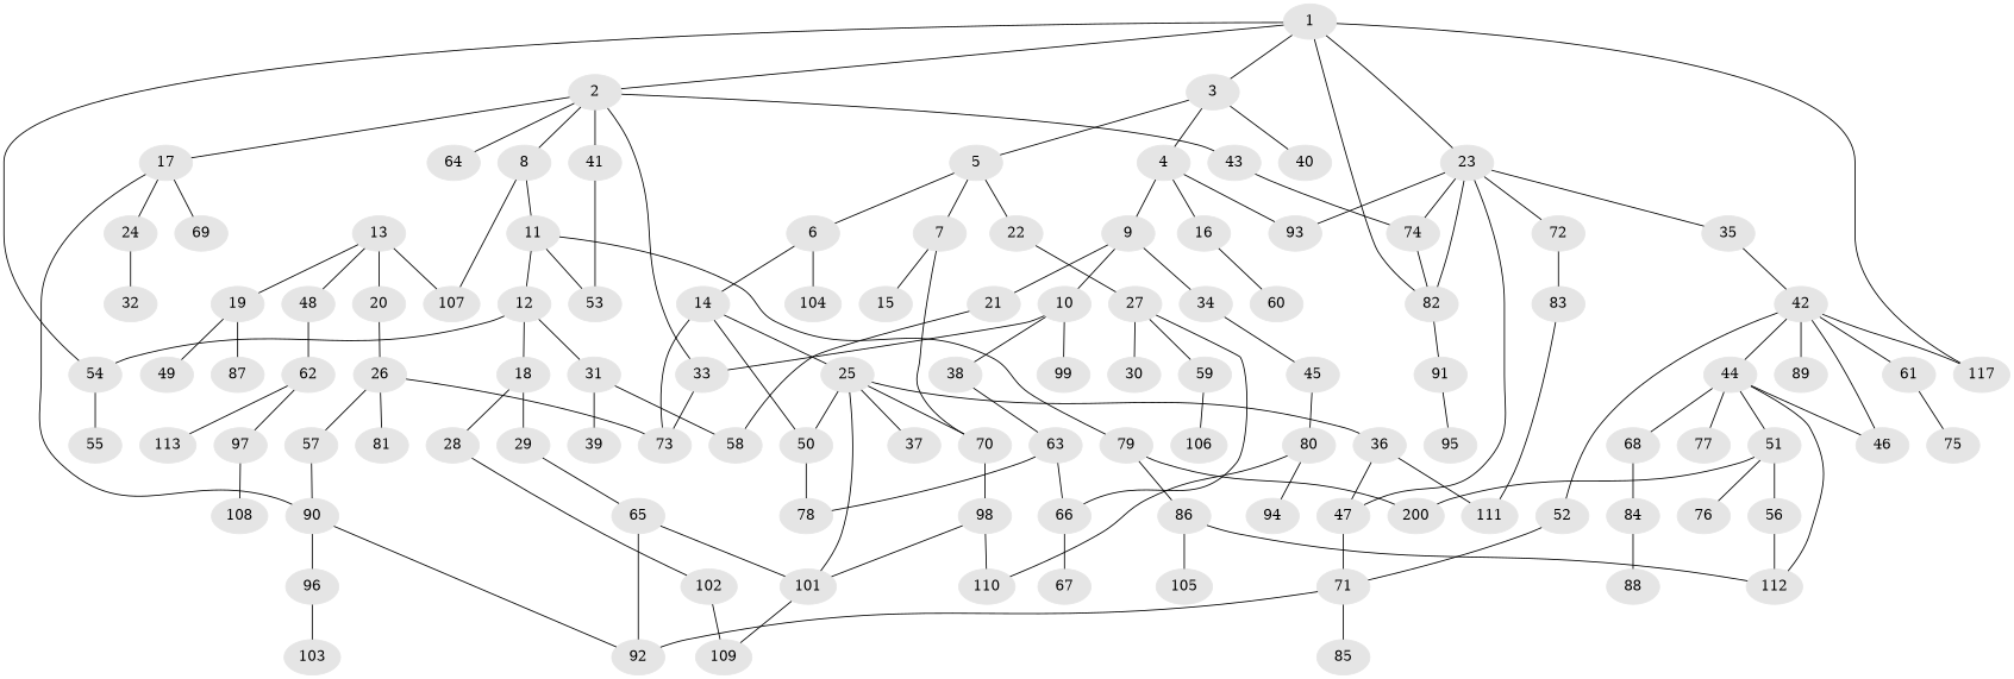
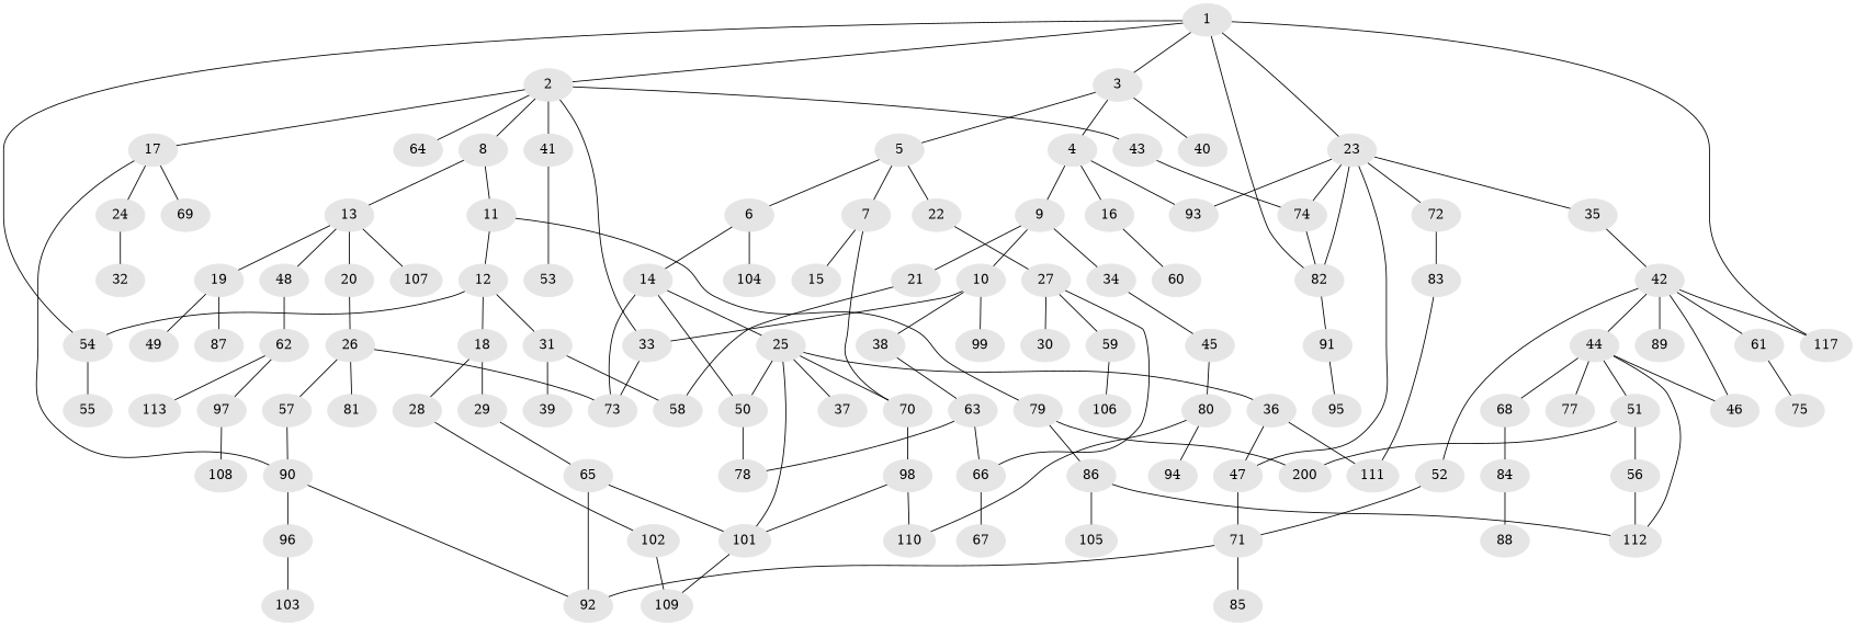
  graph {
    node [color=gray90 style=filled]
    1
    2
    3
    23
    54
    82
    n7 [label=117]
    8
    17
    33
    41
    64
    43
    4
    5
    40
    93
    35
    47
    72
    74
    55
    91
    11
    13
    24
    69
    90
    73
    53
    9
    16
    6
    7
    22
    10
    21
    34
    60
    14
    104
    15
    70
    27
    25
    50
    98
    12
    79
    19
    20
    48
    107
    38
    99
    58
    45
    63
    18
    31
    n61 [label=200]
    86
    28
    29
    39
    49
    87
    26
    62
    36
    37
    101
    78
    32
    92
    96
    102
    65
    57
    81
    30
    59
    66
    42
    71
    83
    111
    109
    106
    67
    80
    44
    46
    52
    61
    89
    51
    68
    77
    112
    75
    56
-   76
    84
    94
    110
    85
    97
    113
    108
    88
    105
    95
    103
    1 -- 2
    1 -- 3
    1 -- 23
    1 -- 54
    1 -- 82
    1 -- n7
    2 -- 8
    2 -- 17
    2 -- 33
    2 -- 41
    2 -- 64
    2 -- 43
    3 -- 4
    3 -- 5
    3 -- 40
    23 -- 82
    23 -- 93
    23 -- 35
    23 -- 47
    23 -- 72
    23 -- 74
    54 -- 55
    82 -- 91
    8 -- 11
-   8 -- 107
+   8 -- 13
    17 -- 24
    17 -- 69
    17 -- 90
    33 -- 73
    41 -- 53
    43 -- 74
    4 -- 93
    4 -- 9
    4 -- 16
    5 -- 6
    5 -- 7
    5 -- 22
    35 -- 42
    47 -- 71
    72 -- 83
    74 -- 82
    91 -- 95
-   11 -- 53
    11 -- 12
    11 -- 79
    13 -- 19
    13 -- 20
    13 -- 48
    13 -- 107
    24 -- 32
    90 -- 92
    90 -- 96
    9 -- 10
    9 -- 21
    9 -- 34
    16 -- 60
    6 -- 14
    6 -- 104
    7 -- 15
    7 -- 70
    22 -- 27
    10 -- 33
    10 -- 38
    10 -- 99
    21 -- 58
    34 -- 45
    14 -- 73
    14 -- 25
    14 -- 50
    70 -- 98
    27 -- 30
    27 -- 59
    27 -- 66
    25 -- 70
    25 -- 50
    25 -- 36
    25 -- 37
    25 -- 101
    50 -- 78
    98 -- 101
    98 -- 110
    12 -- 54
    12 -- 18
    12 -- 31
    79 -- n61
    79 -- 86
    19 -- 49
    19 -- 87
    20 -- 26
    48 -- 62
    38 -- 63
    45 -- 80
    63 -- 78
    63 -- 66
    18 -- 28
    18 -- 29
    31 -- 58
    31 -- 39
    86 -- 112
    86 -- 105
    28 -- 102
    29 -- 65
    26 -- 73
    26 -- 57
    26 -- 81
    62 -- 97
    62 -- 113
    36 -- 47
    36 -- 111
    101 -- 109
    96 -- 103
    102 -- 109
    65 -- 101
    65 -- 92
    57 -- 90
    59 -- 106
    66 -- 67
    42 -- n7
    42 -- 44
    42 -- 46
    42 -- 52
    42 -- 61
    42 -- 89
    71 -- 92
    71 -- 85
    83 -- 111
    80 -- 94
    80 -- 110
    44 -- 46
    44 -- 51
    44 -- 68
    44 -- 77
    44 -- 112
    52 -- 71
    61 -- 75
    51 -- n61
    51 -- 56
-   51 -- 76
    68 -- 84
    56 -- 112
    84 -- 88
    97 -- 108
  }
